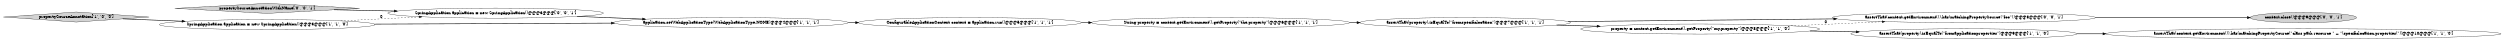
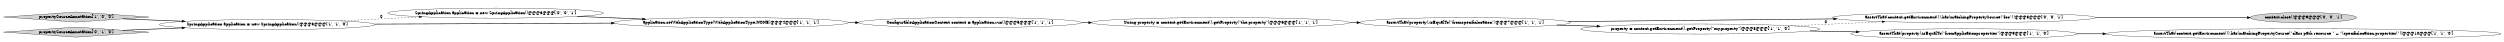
  digraph {
    rankdir=LR
    node [fillcolor=white shape=ellipse style=filled]
    edge [style=bold]
    n1 [label="SpringApplication application = new SpringApplication()@@@3@@@['1', '1', '0']"]
    n2 [label="SpringApplication application = new SpringApplication()@@@3@@@['0', '0', '1']"]
    n3 [label="application.setWebApplicationType(WebApplicationType.NONE)@@@4@@@['1', '1', '1']"]
    n4 [label="ConfigurableApplicationContext context = application.run()@@@5@@@['1', '1', '1']"]
    n5 [label="assertThat(context.getEnvironment()).has(matchingPropertySource(\"foo\"))@@@8@@@['0', '0', '1']"]
    n6 [fillcolor=lightgray label="context.close()@@@9@@@['0', '0', '1']"]
    n7 [label="String property = context.getEnvironment().getProperty(\"the.property\")@@@6@@@['1', '1', '1']"]
    n8 [label="assertThat(property).isEqualTo(\"fromspecificlocation\")@@@7@@@['1', '1', '1']"]
    n9 [label="property = context.getEnvironment().getProperty(\"my.property\")@@@8@@@['1', '1', '0']"]
    n10 [label="assertThat(property).isEqualTo(\"fromapplicationproperties\")@@@9@@@['1', '1', '0']"]
    n11 [label="assertThat(context.getEnvironment()).has(matchingPropertySource(\"class path resource \" + \"(specificlocation.properties(\"))@@@10@@@['1', '1', '0']"]
-   n12 [fillcolor=lightgray label="propertySourceAnnotationWithName['0', '0', '1']" shape=diamond]
    n13 [fillcolor=lightgray label="propertySourceAnnotation['1', '0', '0']" shape=diamond]
+   n14 [fillcolor=lightgray label="propertySourceAnnotation['0', '1', '0']" shape=diamond]
    n1 -> n2 [label=0 style=dashed]
    n1 -> n3
    n2 -> n3
    n3 -> n4
    n4 -> n7
    n5 -> n6
    n7 -> n8
    n8 -> n5
    n8 -> n9
    n9 -> n5 [label=0 style=dashed]
    n9 -> n10
    n10 -> n11
-   n12 -> n2
    n13 -> n1
+   n14 -> n1
  }
